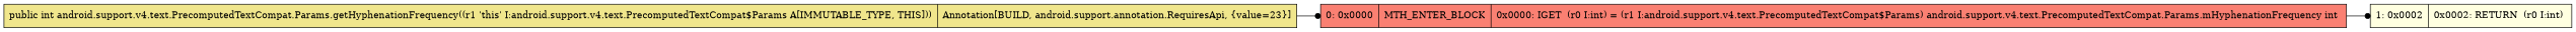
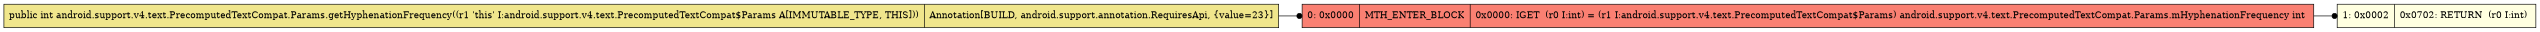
  digraph {
    rankdir=LR
    node [shape=record style=filled]
    edge [arrowhead=dot]
    n1 [label="{0\:\ 0x0000|MTH_ENTER_BLOCK\l|0x0000: IGET  (r0 I:int) = (r1 I:android.support.v4.text.PrecomputedTextCompat$Params) android.support.v4.text.PrecomputedTextCompat.Params.mHyphenationFrequency int \l}" fillcolor=salmon]
-   n2 [label="{1\:\ 0x0002|0x0002: RETURN  (r0 I:int) \l}" fillcolor=lightyellow]
+   n2 [label="{1\:\ 0x0002|0x0702: RETURN  (r0 I:int) \l}" fillcolor=lightyellow]
    n3 [label="{public int android.support.v4.text.PrecomputedTextCompat.Params.getHyphenationFrequency((r1 'this' I:android.support.v4.text.PrecomputedTextCompat$Params A[IMMUTABLE_TYPE, THIS]))  | Annotation[BUILD, android.support.annotation.RequiresApi, \{value=23\}]\l}" fillcolor=khaki]
    n1 -> n2
    n3 -> n1
  }
